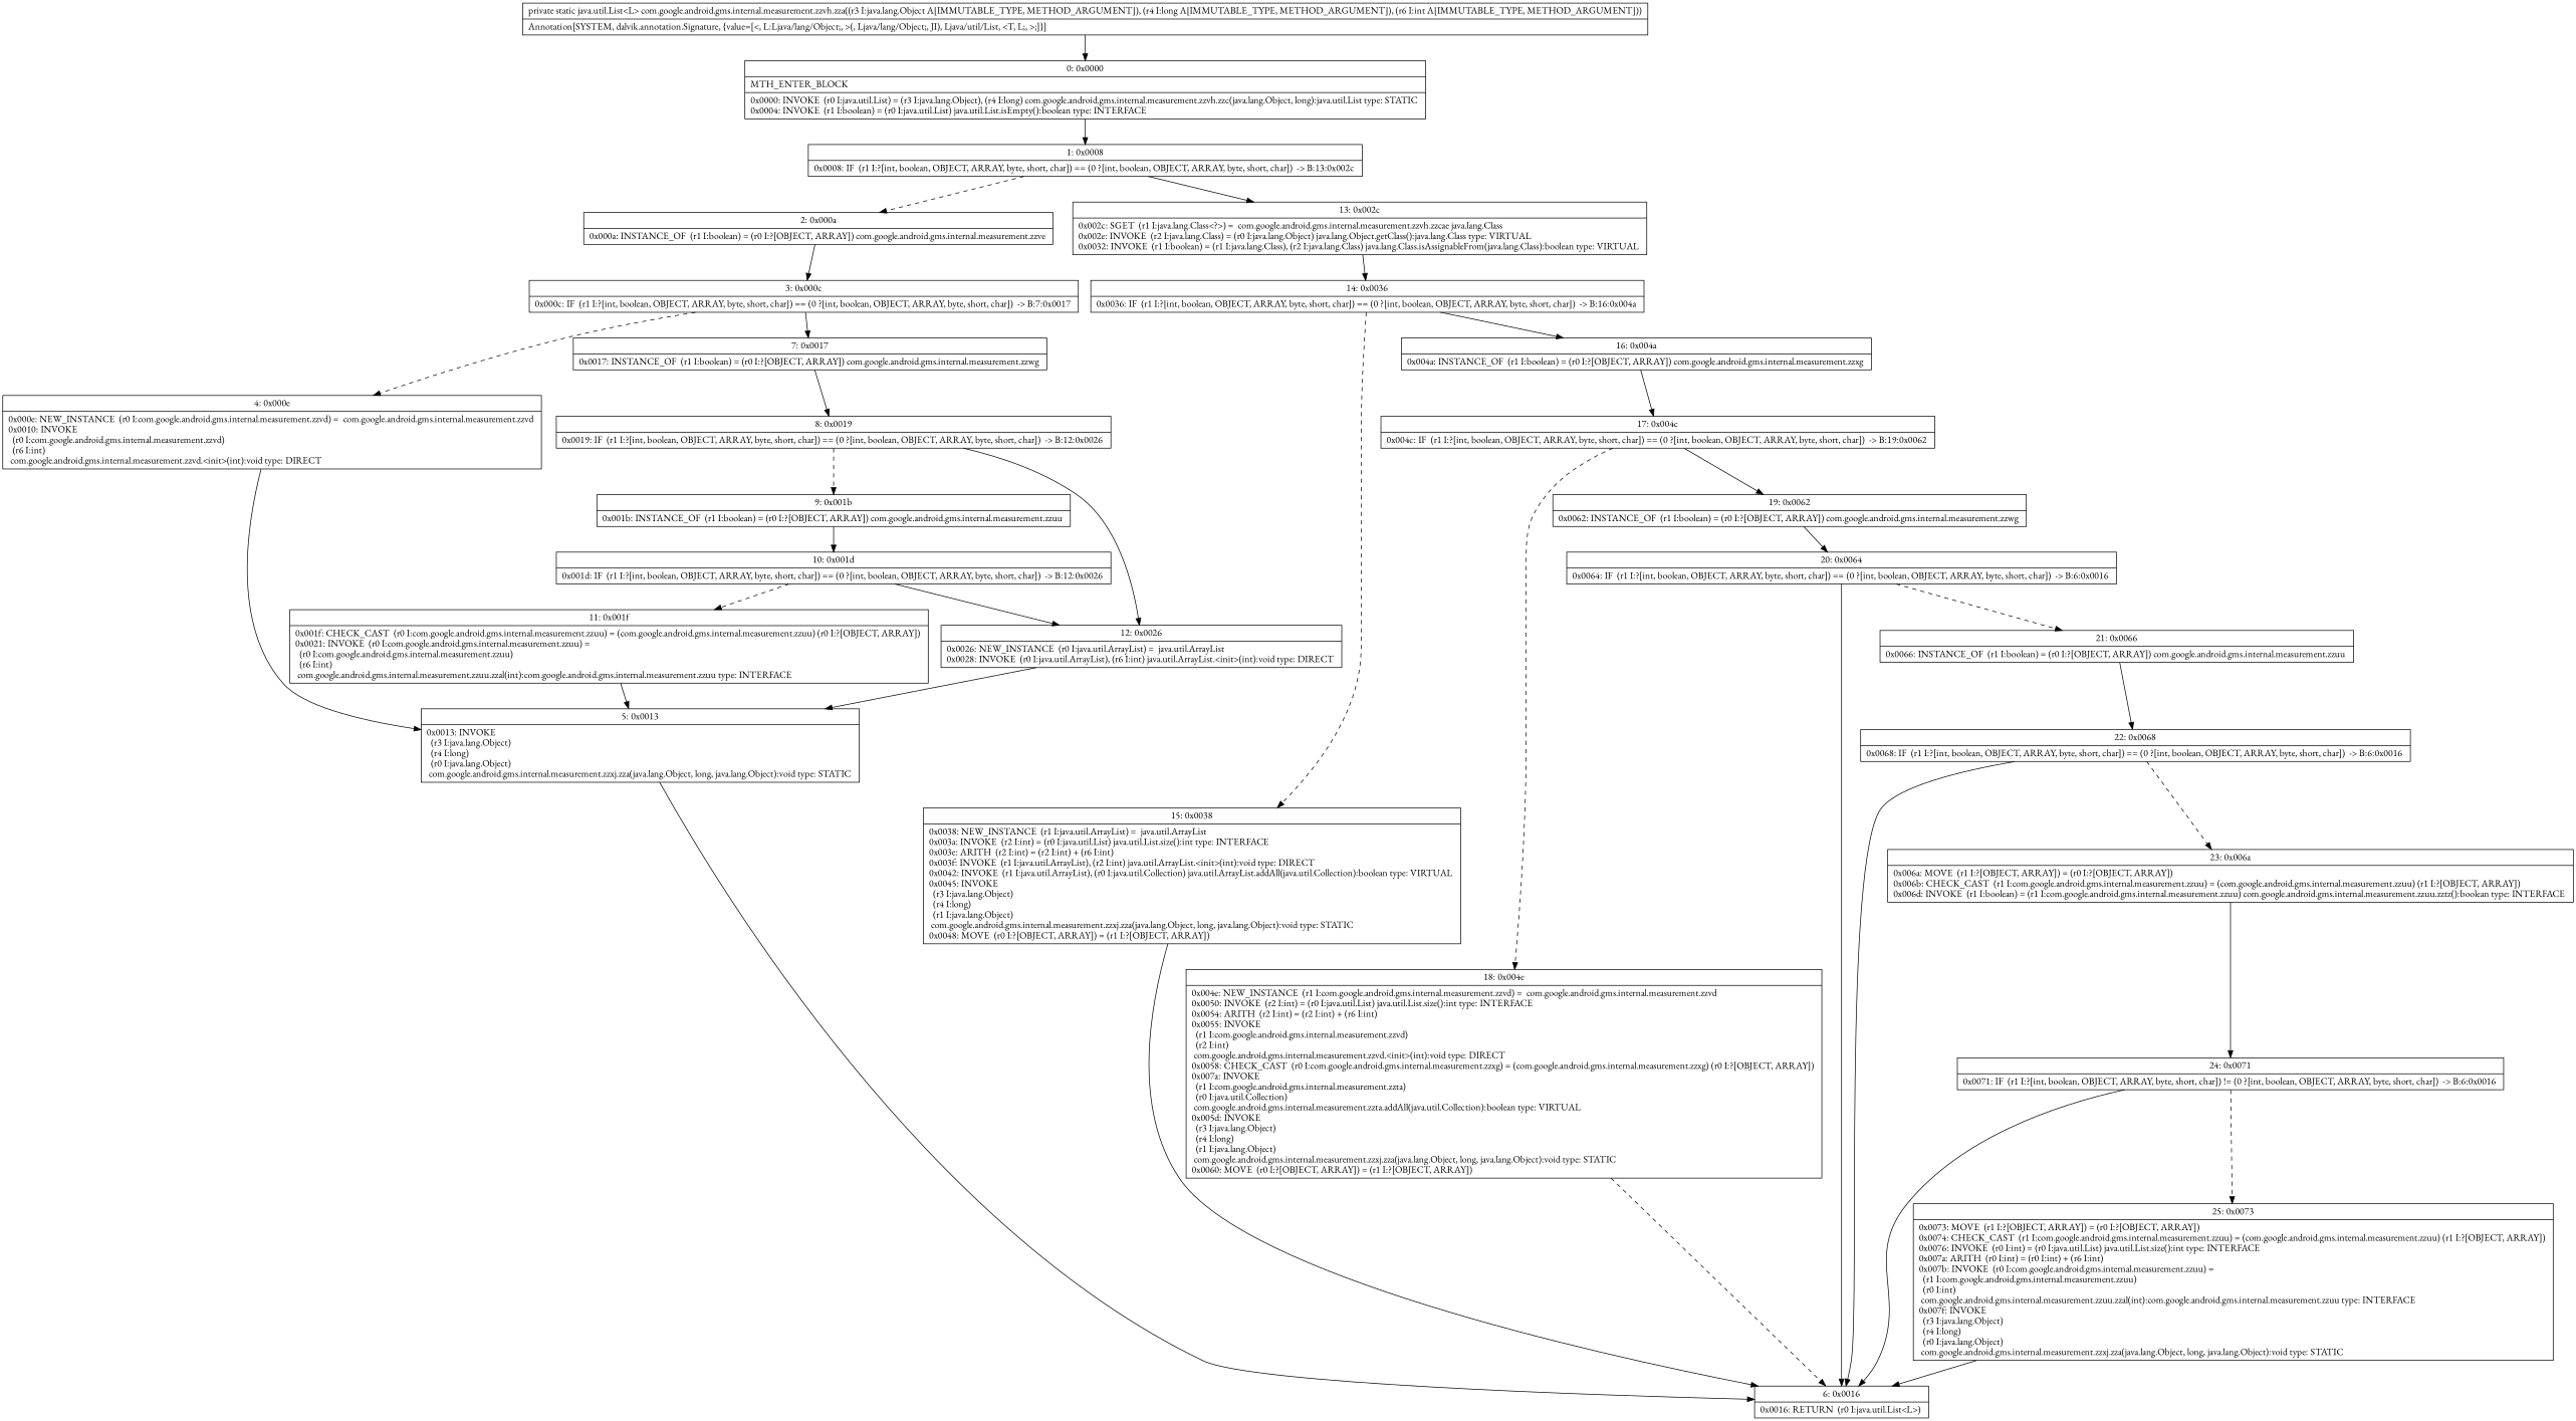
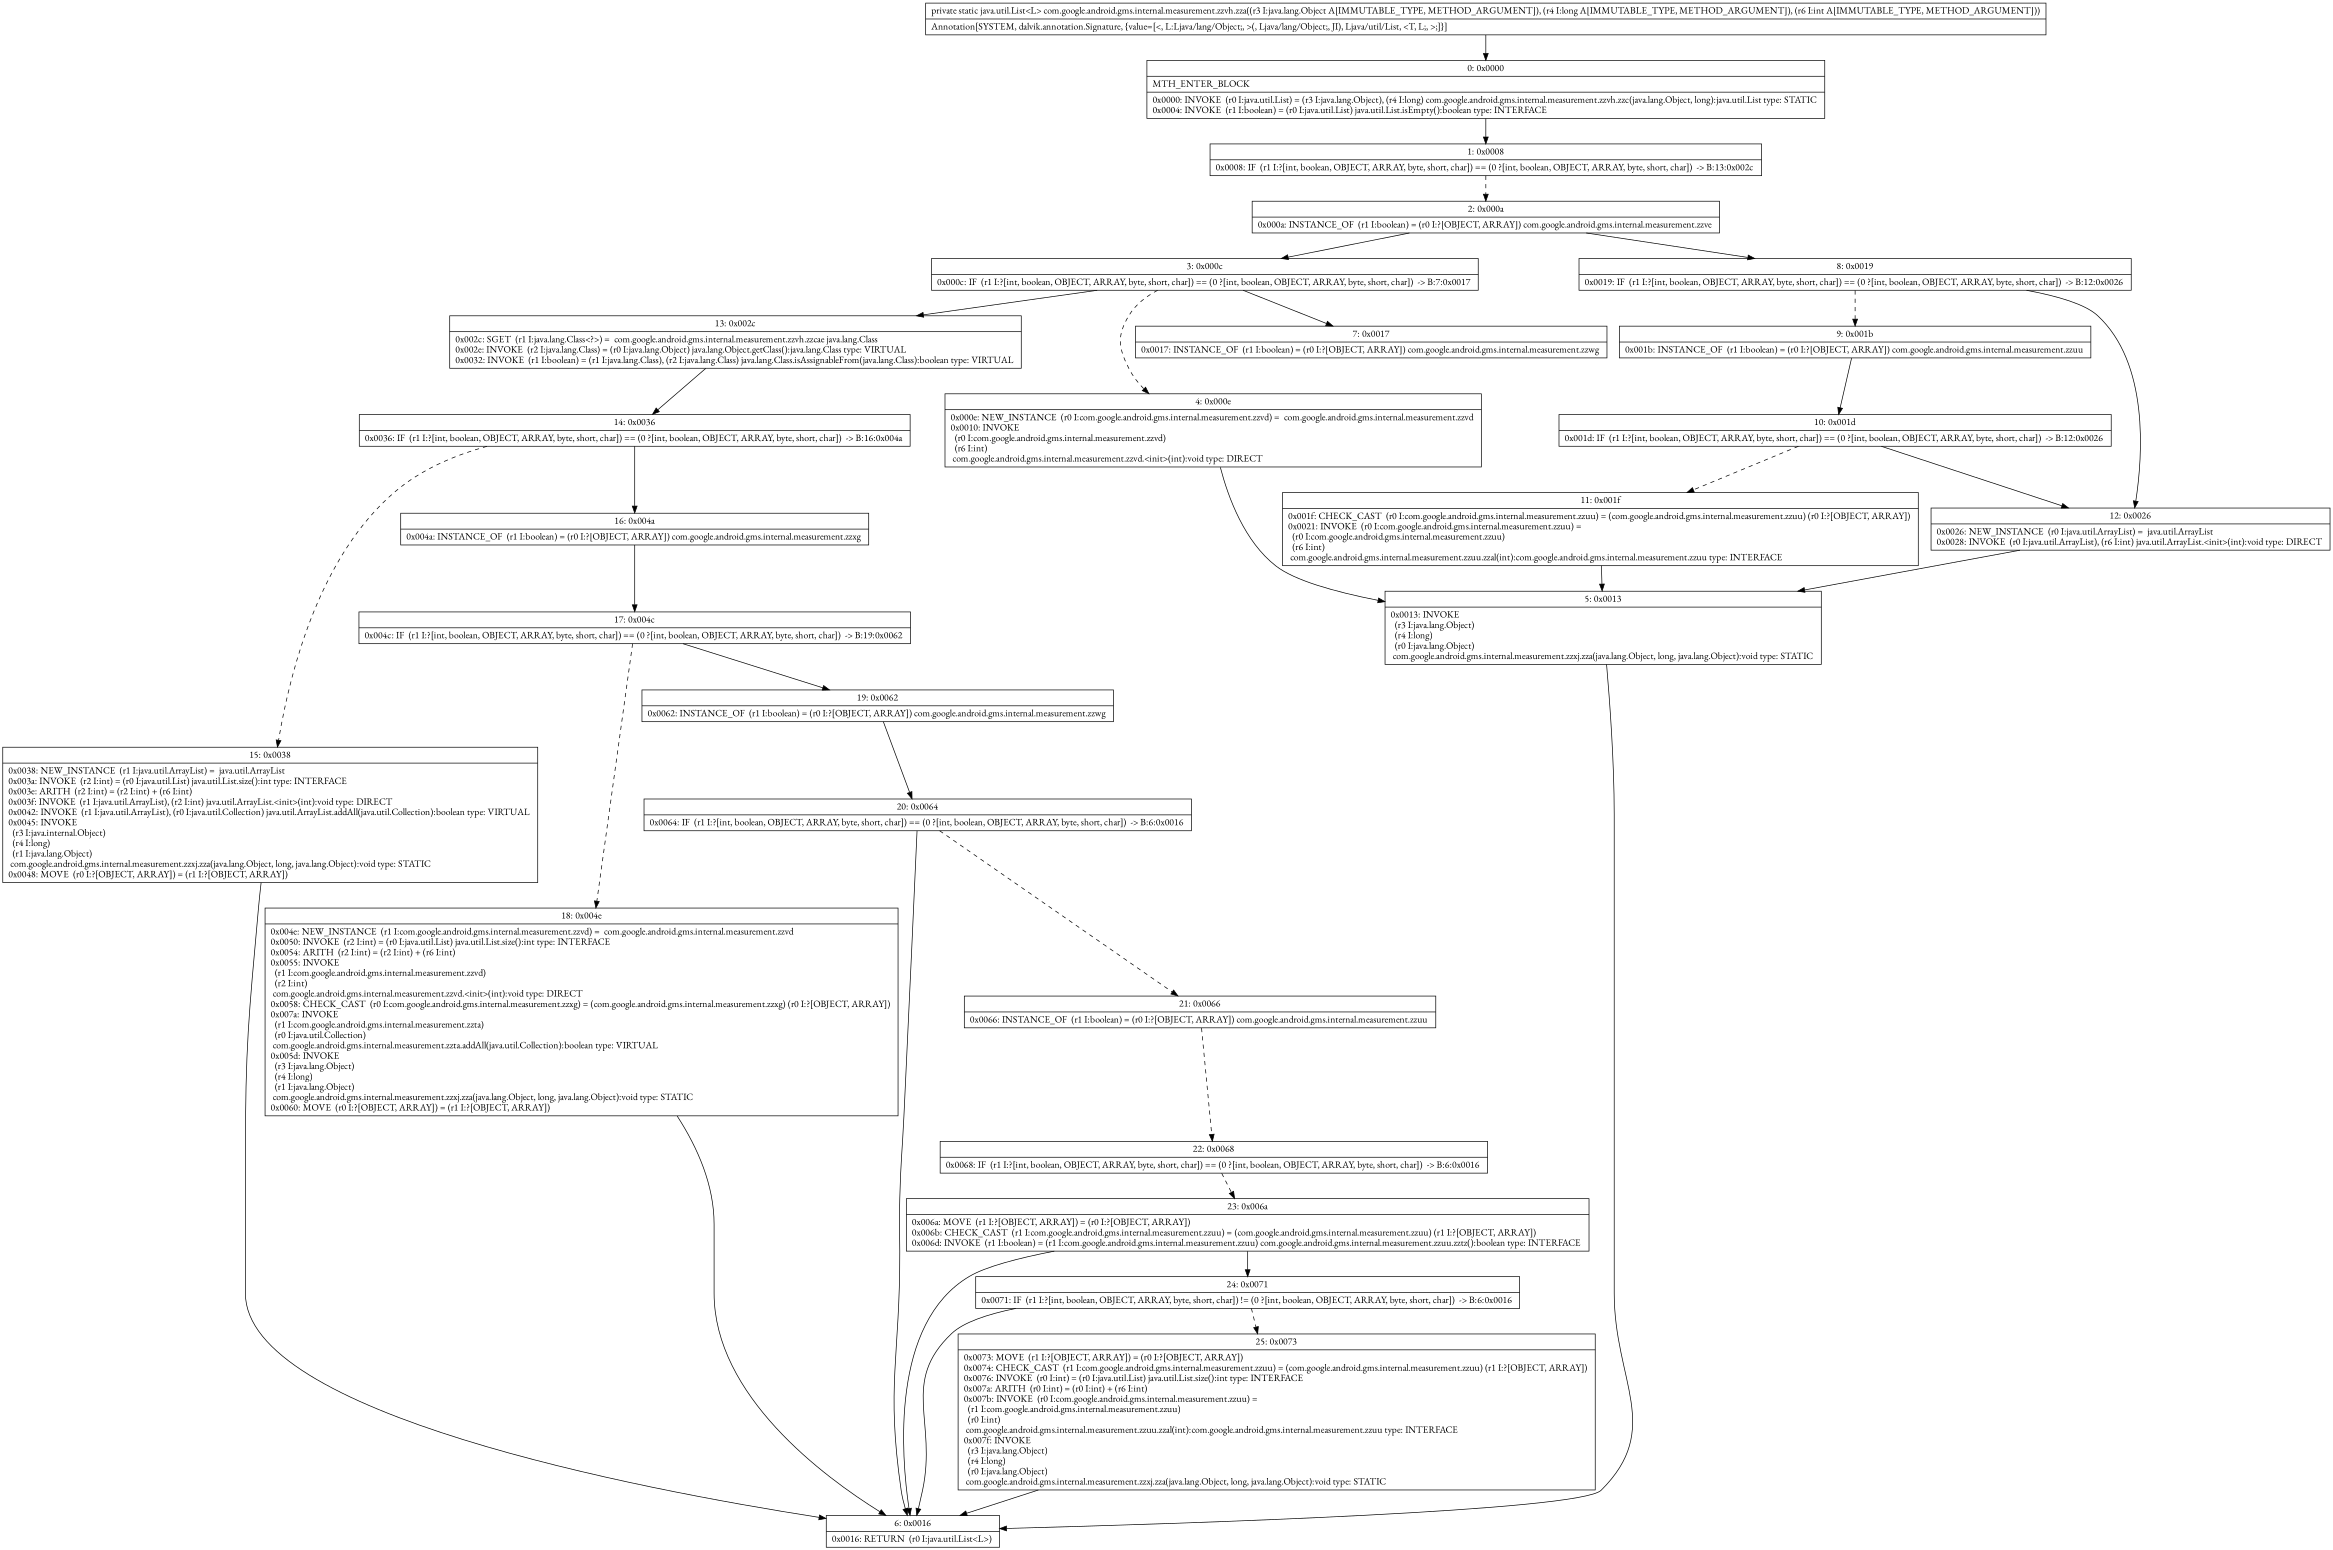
  digraph {
    fontname="EB Garamond"
    node [fontname="EB Garamond" shape=record]
    edge [fontname="EB Garamond"]
    n1 [label="{0\:\ 0x0000|MTH_ENTER_BLOCK\l|0x0000: INVOKE  (r0 I:java.util.List) = (r3 I:java.lang.Object), (r4 I:long) com.google.android.gms.internal.measurement.zzvh.zzc(java.lang.Object, long):java.util.List type: STATIC \l0x0004: INVOKE  (r1 I:boolean) = (r0 I:java.util.List) java.util.List.isEmpty():boolean type: INTERFACE \l}"]
    n2 [label="{1\:\ 0x0008|0x0008: IF  (r1 I:?[int, boolean, OBJECT, ARRAY, byte, short, char]) == (0 ?[int, boolean, OBJECT, ARRAY, byte, short, char])  \-\> B:13:0x002c \l}"]
    n3 [label="{2\:\ 0x000a|0x000a: INSTANCE_OF  (r1 I:boolean) = (r0 I:?[OBJECT, ARRAY]) com.google.android.gms.internal.measurement.zzve \l}"]
    n4 [label="{13\:\ 0x002c|0x002c: SGET  (r1 I:java.lang.Class\<?\>) =  com.google.android.gms.internal.measurement.zzvh.zzcae java.lang.Class \l0x002e: INVOKE  (r2 I:java.lang.Class) = (r0 I:java.lang.Object) java.lang.Object.getClass():java.lang.Class type: VIRTUAL \l0x0032: INVOKE  (r1 I:boolean) = (r1 I:java.lang.Class), (r2 I:java.lang.Class) java.lang.Class.isAssignableFrom(java.lang.Class):boolean type: VIRTUAL \l}"]
    n5 [label="{3\:\ 0x000c|0x000c: IF  (r1 I:?[int, boolean, OBJECT, ARRAY, byte, short, char]) == (0 ?[int, boolean, OBJECT, ARRAY, byte, short, char])  \-\> B:7:0x0017 \l}"]
    n6 [label="{14\:\ 0x0036|0x0036: IF  (r1 I:?[int, boolean, OBJECT, ARRAY, byte, short, char]) == (0 ?[int, boolean, OBJECT, ARRAY, byte, short, char])  \-\> B:16:0x004a \l}"]
    n7 [label="{4\:\ 0x000e|0x000e: NEW_INSTANCE  (r0 I:com.google.android.gms.internal.measurement.zzvd) =  com.google.android.gms.internal.measurement.zzvd \l0x0010: INVOKE  \l  (r0 I:com.google.android.gms.internal.measurement.zzvd)\l  (r6 I:int)\l com.google.android.gms.internal.measurement.zzvd.\<init\>(int):void type: DIRECT \l}"]
    n8 [label="{7\:\ 0x0017|0x0017: INSTANCE_OF  (r1 I:boolean) = (r0 I:?[OBJECT, ARRAY]) com.google.android.gms.internal.measurement.zzwg \l}"]
    n9 [label="{5\:\ 0x0013|0x0013: INVOKE  \l  (r3 I:java.lang.Object)\l  (r4 I:long)\l  (r0 I:java.lang.Object)\l com.google.android.gms.internal.measurement.zzxj.zza(java.lang.Object, long, java.lang.Object):void type: STATIC \l}"]
    n10 [label="{8\:\ 0x0019|0x0019: IF  (r1 I:?[int, boolean, OBJECT, ARRAY, byte, short, char]) == (0 ?[int, boolean, OBJECT, ARRAY, byte, short, char])  \-\> B:12:0x0026 \l}"]
    n11 [label="{6\:\ 0x0016|0x0016: RETURN  (r0 I:java.util.List\<L\>) \l}"]
    n12 [label="{9\:\ 0x001b|0x001b: INSTANCE_OF  (r1 I:boolean) = (r0 I:?[OBJECT, ARRAY]) com.google.android.gms.internal.measurement.zzuu \l}"]
    n13 [label="{12\:\ 0x0026|0x0026: NEW_INSTANCE  (r0 I:java.util.ArrayList) =  java.util.ArrayList \l0x0028: INVOKE  (r0 I:java.util.ArrayList), (r6 I:int) java.util.ArrayList.\<init\>(int):void type: DIRECT \l}"]
    n14 [label="{10\:\ 0x001d|0x001d: IF  (r1 I:?[int, boolean, OBJECT, ARRAY, byte, short, char]) == (0 ?[int, boolean, OBJECT, ARRAY, byte, short, char])  \-\> B:12:0x0026 \l}"]
    n15 [label="{11\:\ 0x001f|0x001f: CHECK_CAST  (r0 I:com.google.android.gms.internal.measurement.zzuu) = (com.google.android.gms.internal.measurement.zzuu) (r0 I:?[OBJECT, ARRAY]) \l0x0021: INVOKE  (r0 I:com.google.android.gms.internal.measurement.zzuu) = \l  (r0 I:com.google.android.gms.internal.measurement.zzuu)\l  (r6 I:int)\l com.google.android.gms.internal.measurement.zzuu.zzal(int):com.google.android.gms.internal.measurement.zzuu type: INTERFACE \l}"]
-   n16 [label="{15\:\ 0x0038|0x0038: NEW_INSTANCE  (r1 I:java.util.ArrayList) =  java.util.ArrayList \l0x003a: INVOKE  (r2 I:int) = (r0 I:java.util.List) java.util.List.size():int type: INTERFACE \l0x003e: ARITH  (r2 I:int) = (r2 I:int) + (r6 I:int) \l0x003f: INVOKE  (r1 I:java.util.ArrayList), (r2 I:int) java.util.ArrayList.\<init\>(int):void type: DIRECT \l0x0042: INVOKE  (r1 I:java.util.ArrayList), (r0 I:java.util.Collection) java.util.ArrayList.addAll(java.util.Collection):boolean type: VIRTUAL \l0x0045: INVOKE  \l  (r3 I:java.lang.Object)\l  (r4 I:long)\l  (r1 I:java.lang.Object)\l com.google.android.gms.internal.measurement.zzxj.zza(java.lang.Object, long, java.lang.Object):void type: STATIC \l0x0048: MOVE  (r0 I:?[OBJECT, ARRAY]) = (r1 I:?[OBJECT, ARRAY]) \l}"]
+   n16 [label="{15\:\ 0x0038|0x0038: NEW_INSTANCE  (r1 I:java.util.ArrayList) =  java.util.ArrayList \l0x003a: INVOKE  (r2 I:int) = (r0 I:java.util.List) java.util.List.size():int type: INTERFACE \l0x003e: ARITH  (r2 I:int) = (r2 I:int) + (r6 I:int) \l0x003f: INVOKE  (r1 I:java.util.ArrayList), (r2 I:int) java.util.ArrayList.\<init\>(int):void type: DIRECT \l0x0042: INVOKE  (r1 I:java.util.ArrayList), (r0 I:java.util.Collection) java.util.ArrayList.addAll(java.util.Collection):boolean type: VIRTUAL \l0x0045: INVOKE  \l  (r3 I:java.internal.Object)\l  (r4 I:long)\l  (r1 I:java.lang.Object)\l com.google.android.gms.internal.measurement.zzxj.zza(java.lang.Object, long, java.lang.Object):void type: STATIC \l0x0048: MOVE  (r0 I:?[OBJECT, ARRAY]) = (r1 I:?[OBJECT, ARRAY]) \l}"]
    n17 [label="{16\:\ 0x004a|0x004a: INSTANCE_OF  (r1 I:boolean) = (r0 I:?[OBJECT, ARRAY]) com.google.android.gms.internal.measurement.zzxg \l}"]
    n18 [label="{17\:\ 0x004c|0x004c: IF  (r1 I:?[int, boolean, OBJECT, ARRAY, byte, short, char]) == (0 ?[int, boolean, OBJECT, ARRAY, byte, short, char])  \-\> B:19:0x0062 \l}"]
    n19 [label="{18\:\ 0x004e|0x004e: NEW_INSTANCE  (r1 I:com.google.android.gms.internal.measurement.zzvd) =  com.google.android.gms.internal.measurement.zzvd \l0x0050: INVOKE  (r2 I:int) = (r0 I:java.util.List) java.util.List.size():int type: INTERFACE \l0x0054: ARITH  (r2 I:int) = (r2 I:int) + (r6 I:int) \l0x0055: INVOKE  \l  (r1 I:com.google.android.gms.internal.measurement.zzvd)\l  (r2 I:int)\l com.google.android.gms.internal.measurement.zzvd.\<init\>(int):void type: DIRECT \l0x0058: CHECK_CAST  (r0 I:com.google.android.gms.internal.measurement.zzxg) = (com.google.android.gms.internal.measurement.zzxg) (r0 I:?[OBJECT, ARRAY]) \l0x007a: INVOKE  \l  (r1 I:com.google.android.gms.internal.measurement.zzta)\l  (r0 I:java.util.Collection)\l com.google.android.gms.internal.measurement.zzta.addAll(java.util.Collection):boolean type: VIRTUAL \l0x005d: INVOKE  \l  (r3 I:java.lang.Object)\l  (r4 I:long)\l  (r1 I:java.lang.Object)\l com.google.android.gms.internal.measurement.zzxj.zza(java.lang.Object, long, java.lang.Object):void type: STATIC \l0x0060: MOVE  (r0 I:?[OBJECT, ARRAY]) = (r1 I:?[OBJECT, ARRAY]) \l}"]
    n20 [label="{19\:\ 0x0062|0x0062: INSTANCE_OF  (r1 I:boolean) = (r0 I:?[OBJECT, ARRAY]) com.google.android.gms.internal.measurement.zzwg \l}"]
    n21 [label="{20\:\ 0x0064|0x0064: IF  (r1 I:?[int, boolean, OBJECT, ARRAY, byte, short, char]) == (0 ?[int, boolean, OBJECT, ARRAY, byte, short, char])  \-\> B:6:0x0016 \l}"]
    n22 [label="{21\:\ 0x0066|0x0066: INSTANCE_OF  (r1 I:boolean) = (r0 I:?[OBJECT, ARRAY]) com.google.android.gms.internal.measurement.zzuu \l}"]
    n23 [label="{22\:\ 0x0068|0x0068: IF  (r1 I:?[int, boolean, OBJECT, ARRAY, byte, short, char]) == (0 ?[int, boolean, OBJECT, ARRAY, byte, short, char])  \-\> B:6:0x0016 \l}"]
    n24 [label="{23\:\ 0x006a|0x006a: MOVE  (r1 I:?[OBJECT, ARRAY]) = (r0 I:?[OBJECT, ARRAY]) \l0x006b: CHECK_CAST  (r1 I:com.google.android.gms.internal.measurement.zzuu) = (com.google.android.gms.internal.measurement.zzuu) (r1 I:?[OBJECT, ARRAY]) \l0x006d: INVOKE  (r1 I:boolean) = (r1 I:com.google.android.gms.internal.measurement.zzuu) com.google.android.gms.internal.measurement.zzuu.zztz():boolean type: INTERFACE \l}"]
    n25 [label="{24\:\ 0x0071|0x0071: IF  (r1 I:?[int, boolean, OBJECT, ARRAY, byte, short, char]) != (0 ?[int, boolean, OBJECT, ARRAY, byte, short, char])  \-\> B:6:0x0016 \l}"]
    n26 [label="{25\:\ 0x0073|0x0073: MOVE  (r1 I:?[OBJECT, ARRAY]) = (r0 I:?[OBJECT, ARRAY]) \l0x0074: CHECK_CAST  (r1 I:com.google.android.gms.internal.measurement.zzuu) = (com.google.android.gms.internal.measurement.zzuu) (r1 I:?[OBJECT, ARRAY]) \l0x0076: INVOKE  (r0 I:int) = (r0 I:java.util.List) java.util.List.size():int type: INTERFACE \l0x007a: ARITH  (r0 I:int) = (r0 I:int) + (r6 I:int) \l0x007b: INVOKE  (r0 I:com.google.android.gms.internal.measurement.zzuu) = \l  (r1 I:com.google.android.gms.internal.measurement.zzuu)\l  (r0 I:int)\l com.google.android.gms.internal.measurement.zzuu.zzal(int):com.google.android.gms.internal.measurement.zzuu type: INTERFACE \l0x007f: INVOKE  \l  (r3 I:java.lang.Object)\l  (r4 I:long)\l  (r0 I:java.lang.Object)\l com.google.android.gms.internal.measurement.zzxj.zza(java.lang.Object, long, java.lang.Object):void type: STATIC \l}"]
    n27 [label="{private static java.util.List\<L\> com.google.android.gms.internal.measurement.zzvh.zza((r3 I:java.lang.Object A[IMMUTABLE_TYPE, METHOD_ARGUMENT]), (r4 I:long A[IMMUTABLE_TYPE, METHOD_ARGUMENT]), (r6 I:int A[IMMUTABLE_TYPE, METHOD_ARGUMENT]))  | Annotation[SYSTEM, dalvik.annotation.Signature, \{value=[\<, L:Ljava\/lang\/Object;, \>(, Ljava\/lang\/Object;, JI), Ljava\/util\/List, \<T, L;, \>;]\}]\l}"]
    n1 -> n2
    n2 -> n3 [style=dashed]
-   n2 -> n4
+   n5 -> n4
    n3 -> n5
    n4 -> n6
    n5 -> n7 [style=dashed]
    n5 -> n8
    n6 -> n16 [style=dashed]
    n6 -> n17
    n7 -> n9
-   n8 -> n10
+   n3 -> n10
    n9 -> n11
    n10 -> n12 [style=dashed]
    n10 -> n13
    n12 -> n14
    n13 -> n9
    n14 -> n13
    n14 -> n15 [style=dashed]
    n15 -> n9
    n16 -> n11
    n17 -> n18
    n18 -> n19 [style=dashed]
    n18 -> n20
-   n19 -> n11 [style=dashed]
+   n19 -> n11
    n20 -> n21
    n21 -> n11
    n21 -> n22 [style=dashed]
-   n22 -> n23
-   n23 -> n11
+   n22 -> n23 [style=dashed]
+   n24 -> n11
    n23 -> n24 [style=dashed]
    n24 -> n25
    n25 -> n11
    n25 -> n26 [style=dashed]
    n26 -> n11
    n27 -> n1
  }
